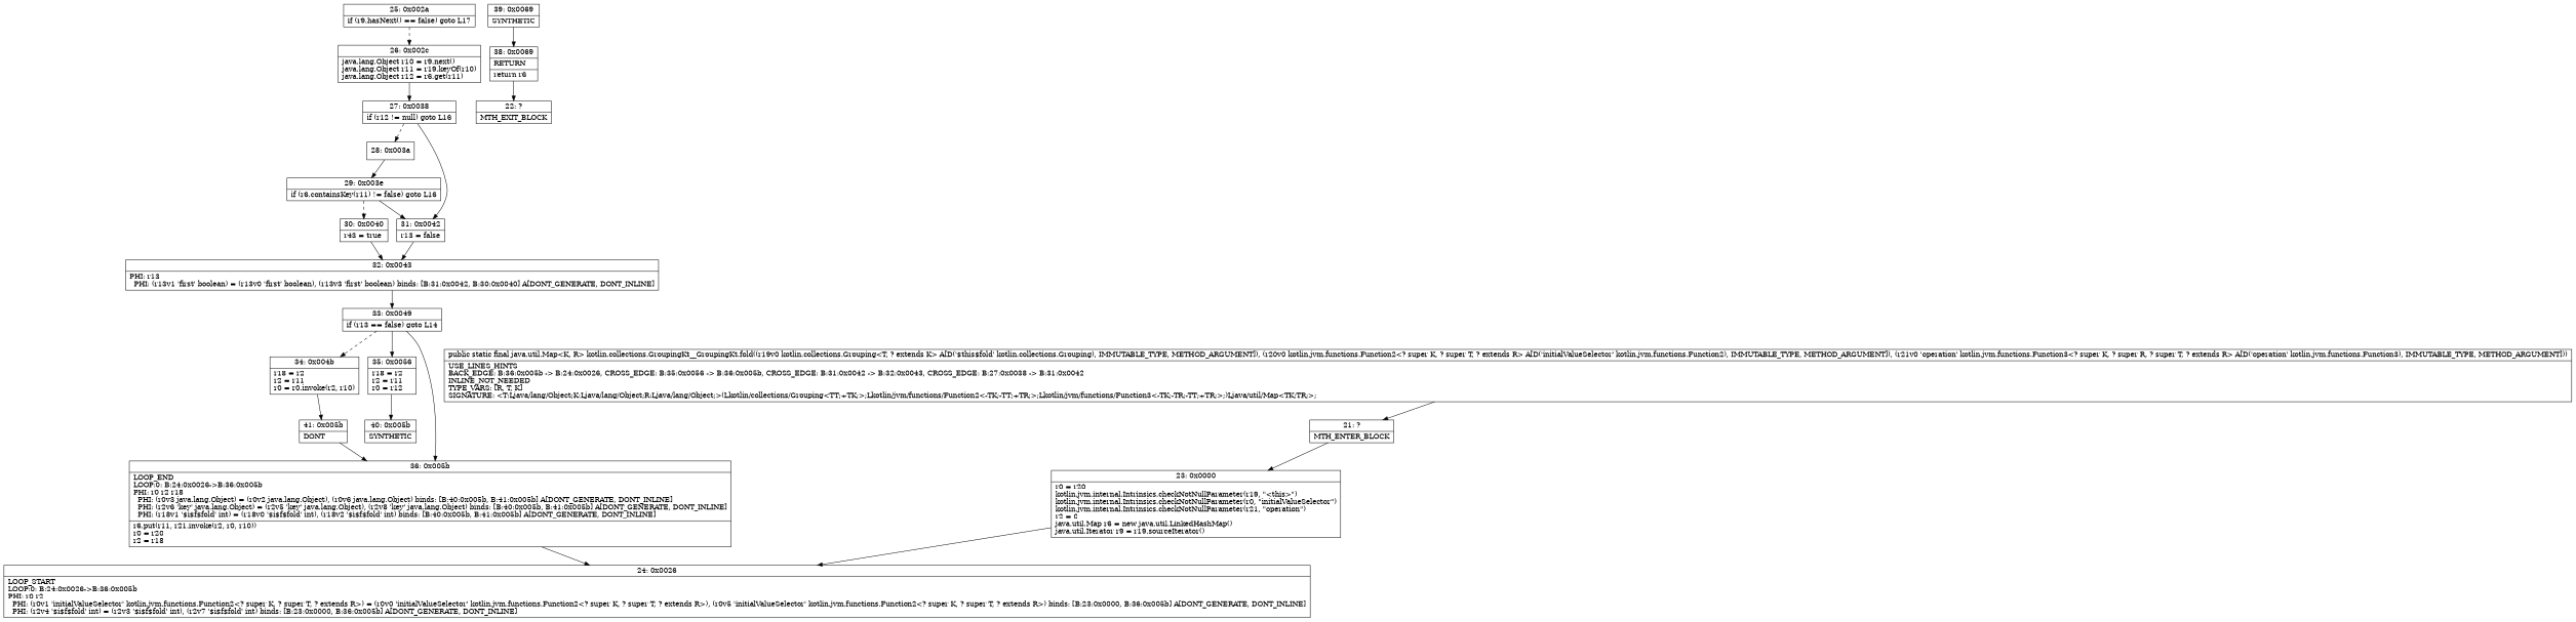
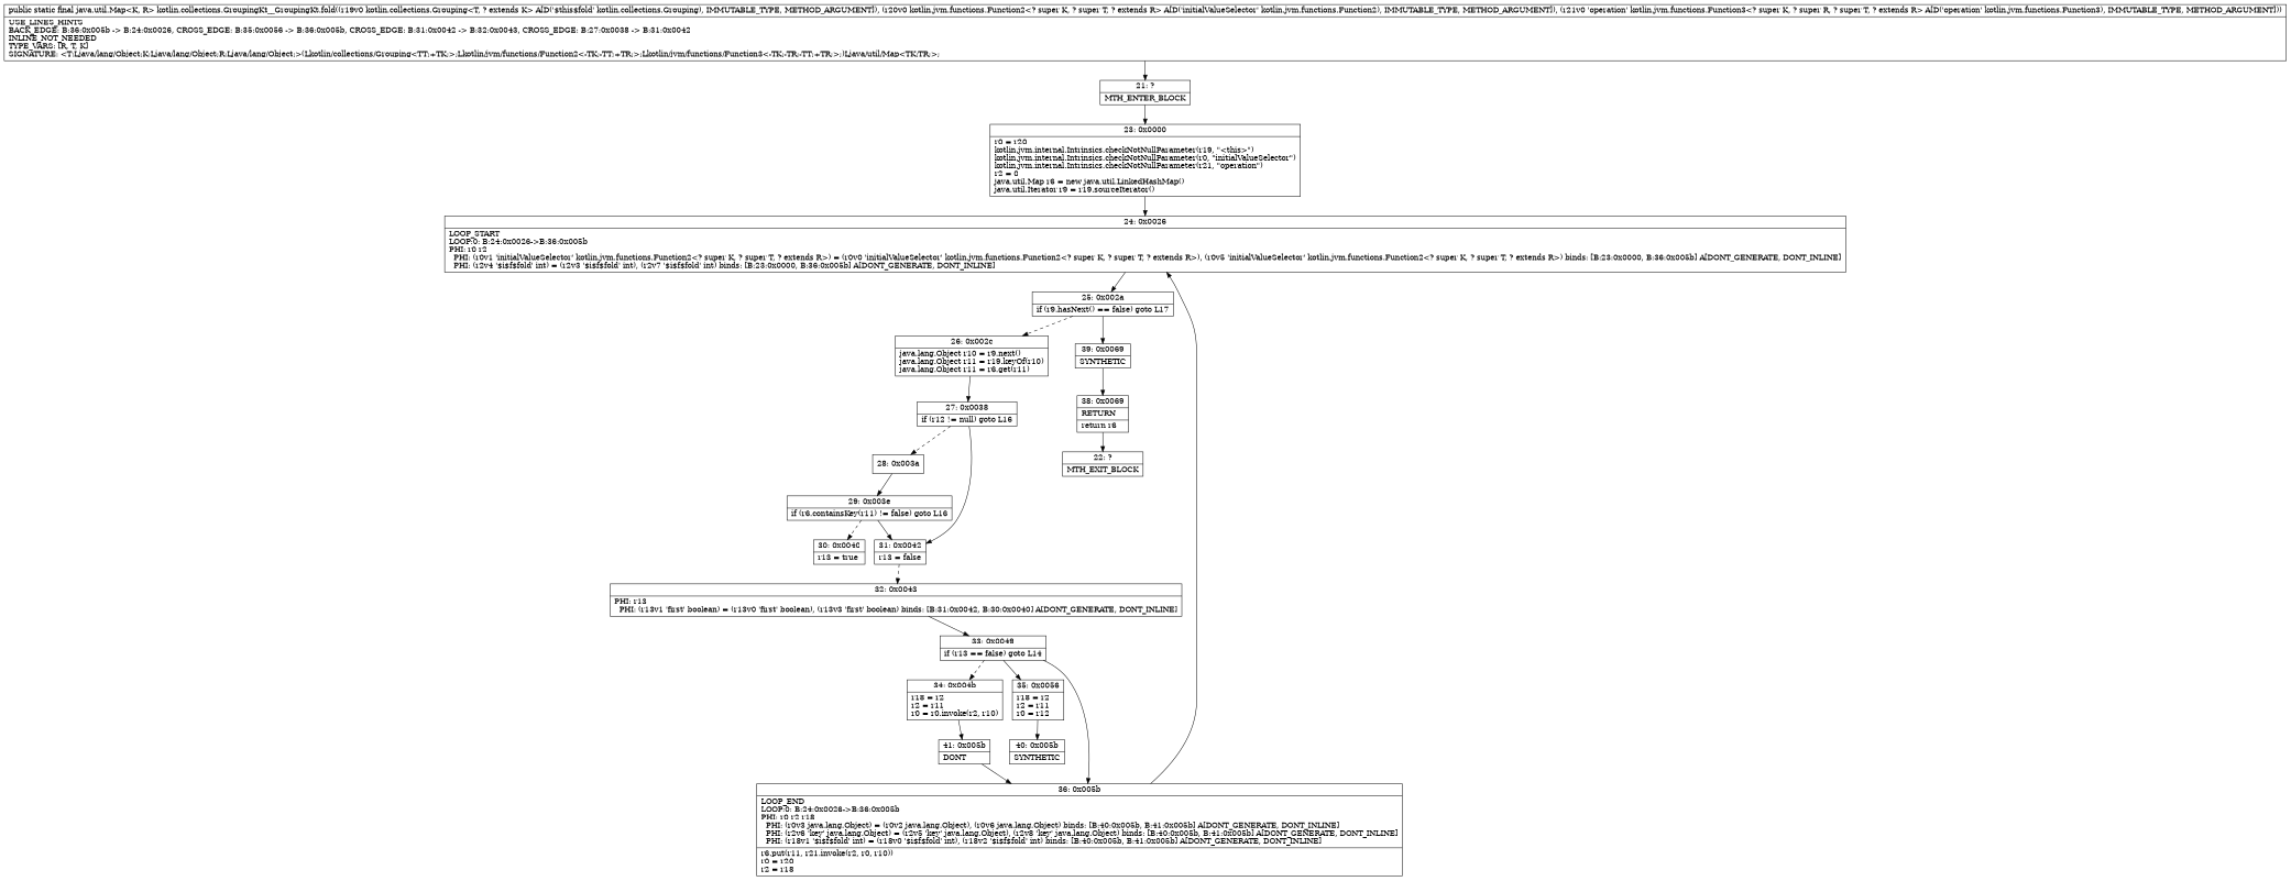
  digraph {
    node [shape=record]
    n1 [label="{21\:\ ?|MTH_ENTER_BLOCK\l}"]
    n2 [label="{23\:\ 0x0000|r0 = r20\lkotlin.jvm.internal.Intrinsics.checkNotNullParameter(r19, \"\<this\>\")\lkotlin.jvm.internal.Intrinsics.checkNotNullParameter(r0, \"initialValueSelector\")\lkotlin.jvm.internal.Intrinsics.checkNotNullParameter(r21, \"operation\")\lr2 = 0\ljava.util.Map r6 = new java.util.LinkedHashMap()\ljava.util.Iterator r9 = r19.sourceIterator()\l}"]
    n3 [label="{24\:\ 0x0026|LOOP_START\lLOOP:0: B:24:0x0026\-\>B:36:0x005b\lPHI: r0 r2 \l  PHI: (r0v1 'initialValueSelector' kotlin.jvm.functions.Function2\<? super K, ? super T, ? extends R\>) = (r0v0 'initialValueSelector' kotlin.jvm.functions.Function2\<? super K, ? super T, ? extends R\>), (r0v5 'initialValueSelector' kotlin.jvm.functions.Function2\<? super K, ? super T, ? extends R\>) binds: [B:23:0x0000, B:36:0x005b] A[DONT_GENERATE, DONT_INLINE]\l  PHI: (r2v4 '$i$f$fold' int) = (r2v3 '$i$f$fold' int), (r2v7 '$i$f$fold' int) binds: [B:23:0x0000, B:36:0x005b] A[DONT_GENERATE, DONT_INLINE]\l}"]
    n4 [label="{25\:\ 0x002a|if (r9.hasNext() == false) goto L17\l}"]
-   n5 [label="{26\:\ 0x002c|java.lang.Object r10 = r9.next()\ljava.lang.Object r11 = r19.keyOf(r10)\ljava.lang.Object r12 = r6.get(r11)\l}"]
+   n5 [label="{26\:\ 0x002c|java.lang.Object r10 = r9.next()\ljava.lang.Object r11 = r19.keyOf(r10)\ljava.lang.Object r11 = r6.get(r11)\l}"]
    n6 [label="{39\:\ 0x0069|SYNTHETIC\l}"]
    n7 [label="{27\:\ 0x0038|if (r12 != null) goto L16\l}"]
    n8 [label="{38\:\ 0x0069|RETURN\l|return r6\l}"]
    n9 [label="{28\:\ 0x003a}"]
    n10 [label="{31\:\ 0x0042|r13 = false\l}"]
    n11 [label="{29\:\ 0x003e|if (r6.containsKey(r11) != false) goto L16\l}"]
    n12 [label="{32\:\ 0x0043|PHI: r13 \l  PHI: (r13v1 'first' boolean) = (r13v0 'first' boolean), (r13v3 'first' boolean) binds: [B:31:0x0042, B:30:0x0040] A[DONT_GENERATE, DONT_INLINE]\l}"]
-   n13 [label="{30\:\ 0x0040|r43 = true\l}"]
+   n13 [label="{30\:\ 0x0040|r13 = true\l}"]
    n14 [label="{33\:\ 0x0049|if (r13 == false) goto L14\l}"]
    n15 [label="{34\:\ 0x004b|r18 = r2\lr2 = r11\lr0 = r0.invoke(r2, r10)\l}"]
    n16 [label="{35\:\ 0x0056|r18 = r2\lr2 = r11\lr0 = r12\l}"]
    n17 [label="{36\:\ 0x005b|LOOP_END\lLOOP:0: B:24:0x0026\-\>B:36:0x005b\lPHI: r0 r2 r18 \l  PHI: (r0v3 java.lang.Object) = (r0v2 java.lang.Object), (r0v6 java.lang.Object) binds: [B:40:0x005b, B:41:0x005b] A[DONT_GENERATE, DONT_INLINE]\l  PHI: (r2v6 'key' java.lang.Object) = (r2v5 'key' java.lang.Object), (r2v8 'key' java.lang.Object) binds: [B:40:0x005b, B:41:0x005b] A[DONT_GENERATE, DONT_INLINE]\l  PHI: (r18v1 '$i$f$fold' int) = (r18v0 '$i$f$fold' int), (r18v2 '$i$f$fold' int) binds: [B:40:0x005b, B:41:0x005b] A[DONT_GENERATE, DONT_INLINE]\l|r6.put(r11, r21.invoke(r2, r0, r10))\lr0 = r20\lr2 = r18\l}"]
    n18 [label="{41\:\ 0x005b|DONT\l}"]
    n19 [label="{40\:\ 0x005b|SYNTHETIC\l}"]
    n20 [label="{22\:\ ?|MTH_EXIT_BLOCK\l}"]
    n21 [label="{public static final java.util.Map\<K, R\> kotlin.collections.GroupingKt__GroupingKt.fold((r19v0 kotlin.collections.Grouping\<T, ? extends K\> A[D('$this$fold' kotlin.collections.Grouping), IMMUTABLE_TYPE, METHOD_ARGUMENT]), (r20v0 kotlin.jvm.functions.Function2\<? super K, ? super T, ? extends R\> A[D('initialValueSelector' kotlin.jvm.functions.Function2), IMMUTABLE_TYPE, METHOD_ARGUMENT]), (r21v0 'operation' kotlin.jvm.functions.Function3\<? super K, ? super R, ? super T, ? extends R\> A[D('operation' kotlin.jvm.functions.Function3), IMMUTABLE_TYPE, METHOD_ARGUMENT]))  | USE_LINES_HINTS\lBACK_EDGE: B:36:0x005b \-\> B:24:0x0026, CROSS_EDGE: B:35:0x0056 \-\> B:36:0x005b, CROSS_EDGE: B:31:0x0042 \-\> B:32:0x0043, CROSS_EDGE: B:27:0x0038 \-\> B:31:0x0042\lINLINE_NOT_NEEDED\lTYPE_VARS: [R, T, K]\lSIGNATURE: \<T:Ljava\/lang\/Object;K:Ljava\/lang\/Object;R:Ljava\/lang\/Object;\>(Lkotlin\/collections\/Grouping\<TT;+TK;\>;Lkotlin\/jvm\/functions\/Function2\<\-TK;\-TT;+TR;\>;Lkotlin\/jvm\/functions\/Function3\<\-TK;\-TR;\-TT;+TR;\>;)Ljava\/util\/Map\<TK;TR;\>;\l}"]
    n1 -> n2
    n2 -> n3
+   n3 -> n4
    n4 -> n5 [style=dashed]
+   n4 -> n6
    n5 -> n7
    n6 -> n8
    n7 -> n9 [style=dashed]
    n7 -> n10
    n8 -> n20
    n9 -> n11
-   n10 -> n12
+   n10 -> n12 [style=dashed]
    n11 -> n10
    n11 -> n13 [style=dashed]
    n12 -> n14
-   n13 -> n12
    n14 -> n15 [style=dashed]
    n14 -> n16
    n14 -> n17
    n15 -> n18
    n16 -> n19
    n17 -> n3
    n18 -> n17
    n21 -> n1
  }
